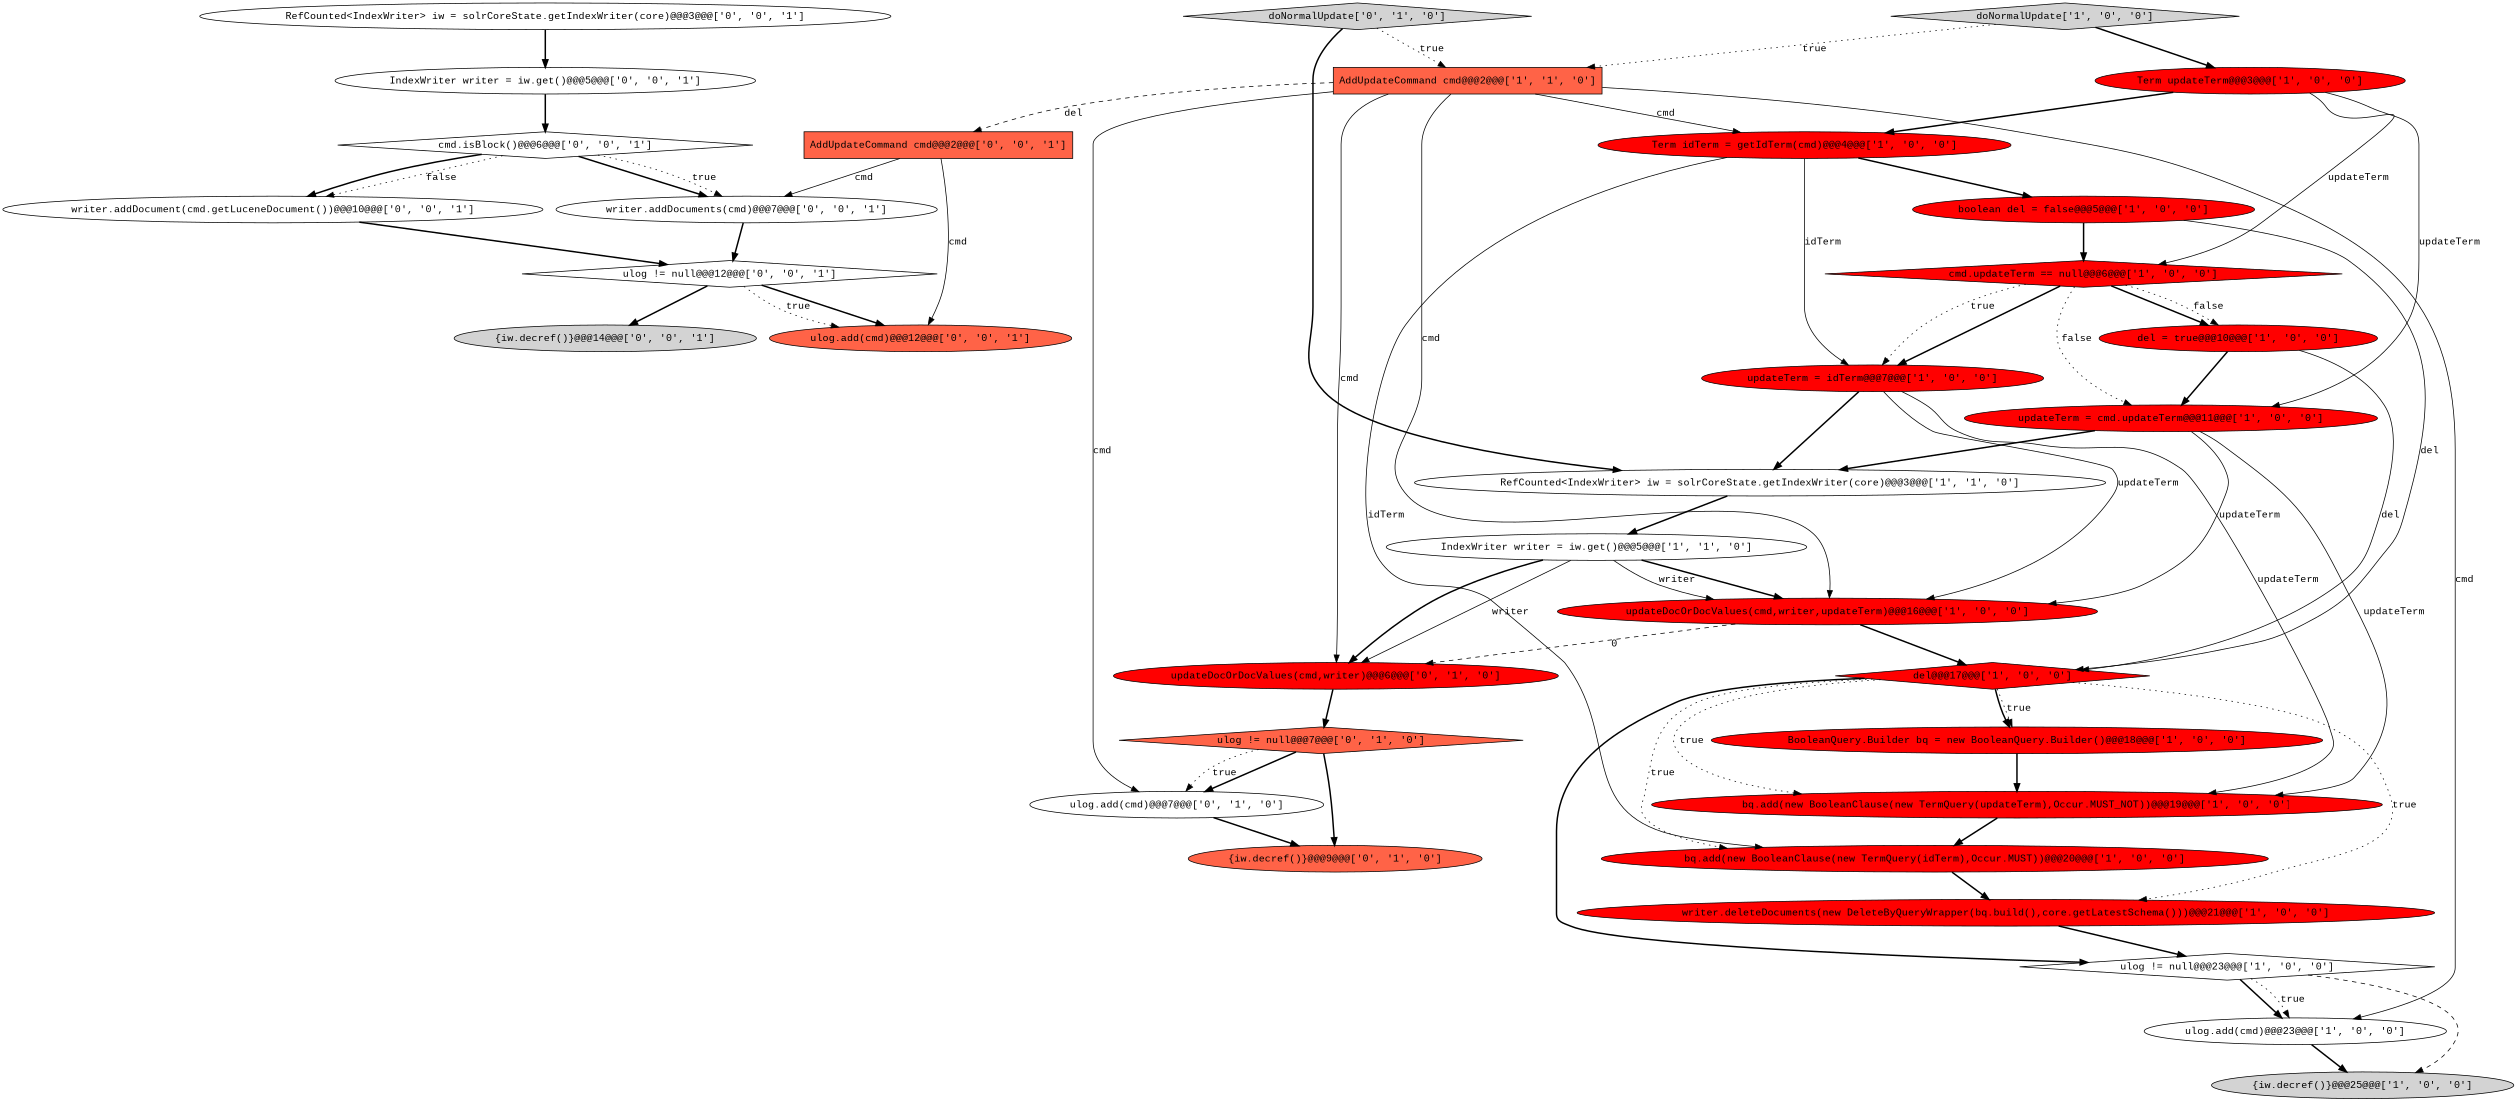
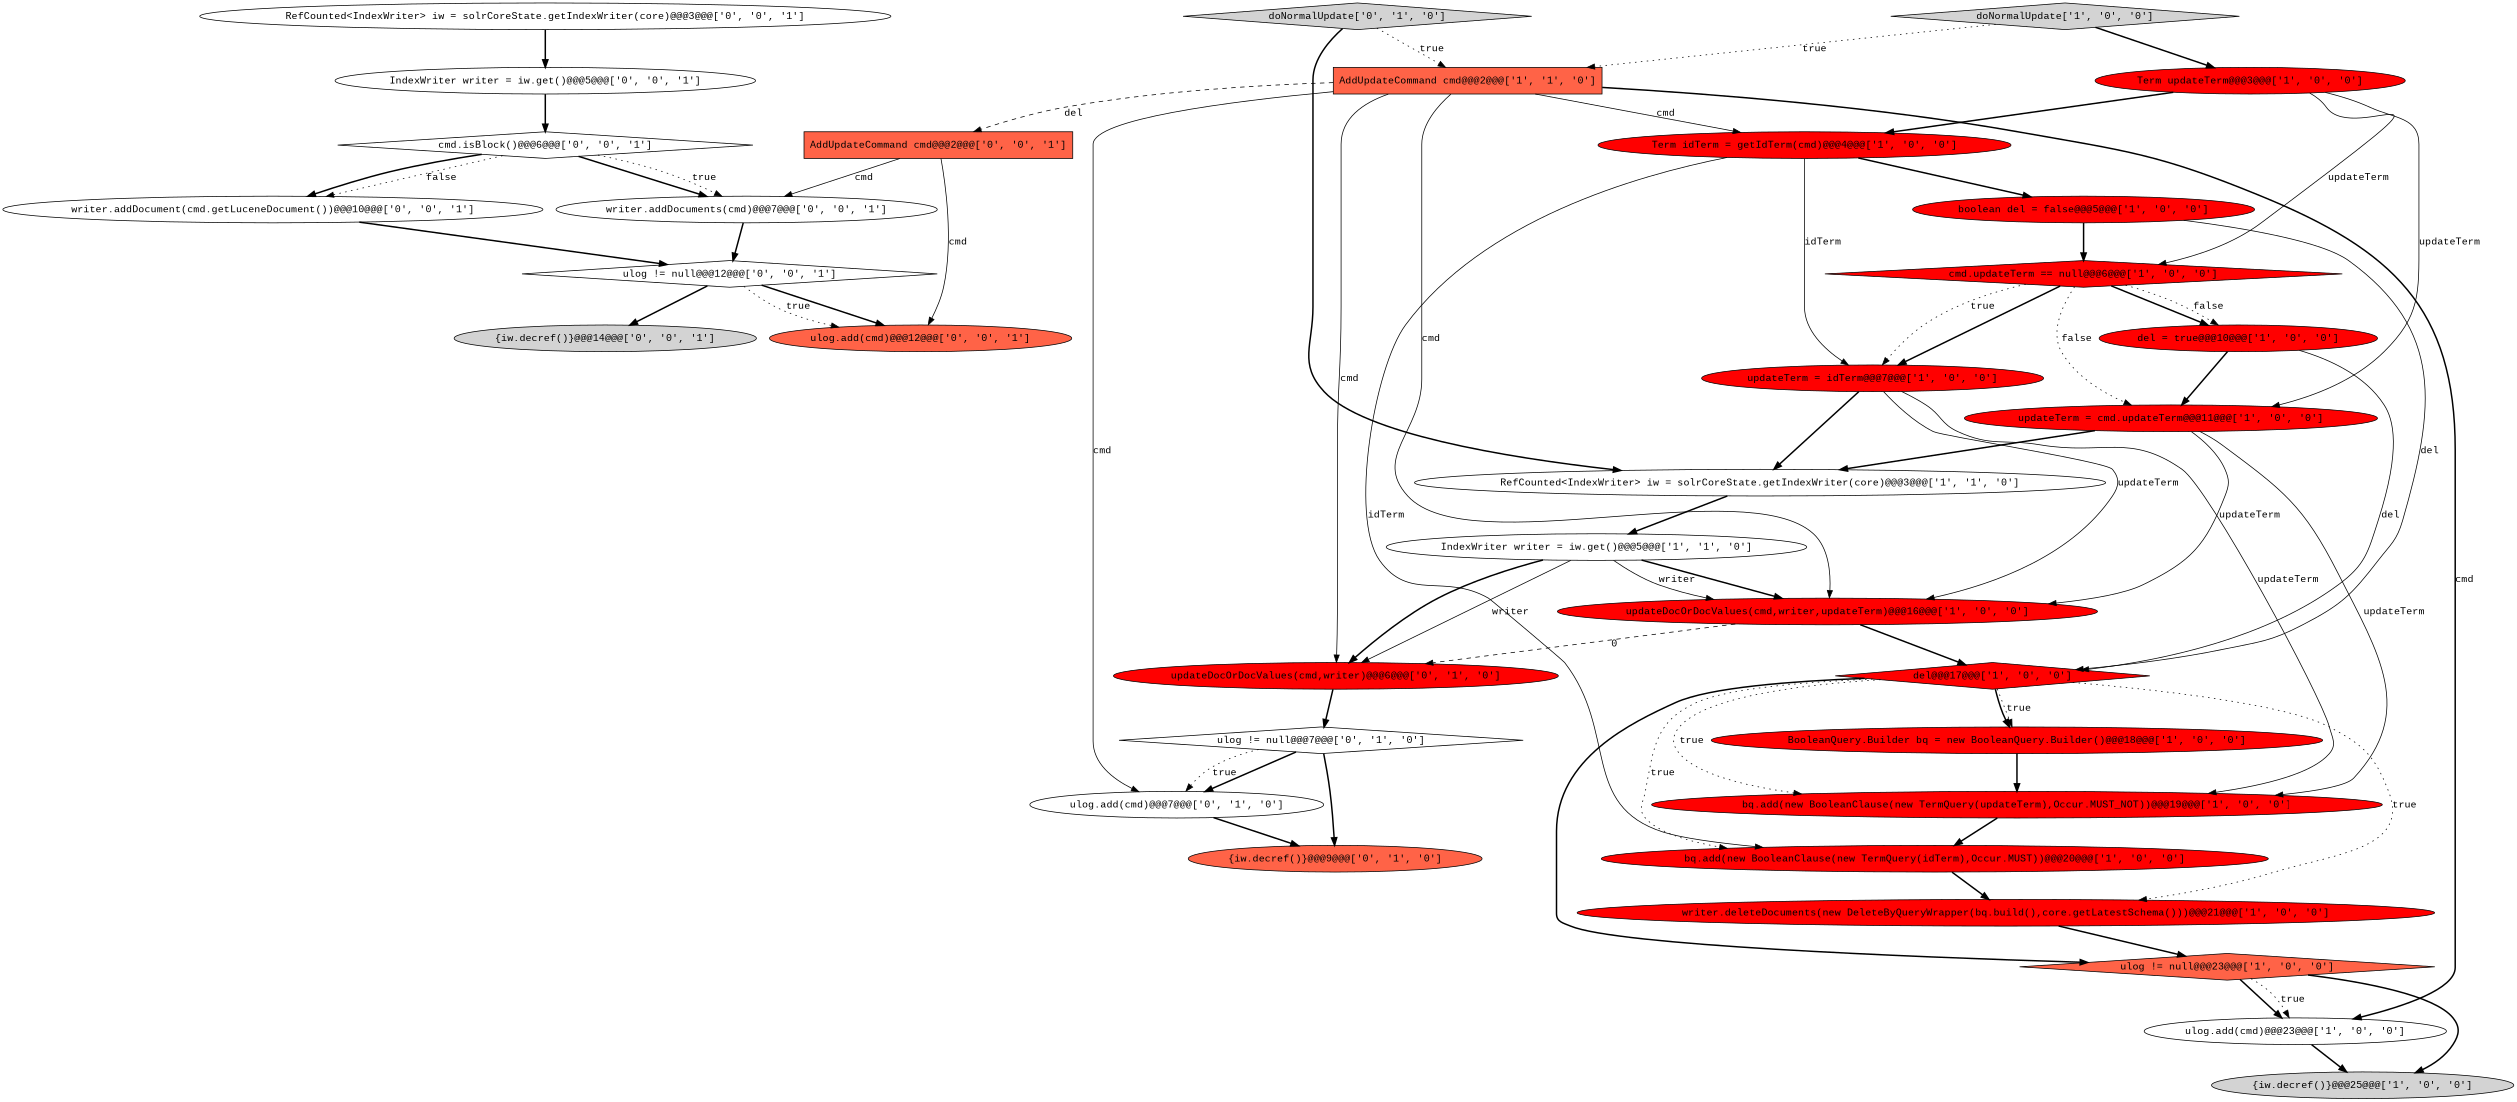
  digraph {
    fontname="Liberation Mono"
    node [fillcolor=red fontname="Liberation Mono" shape=ellipse style=filled]
    edge [fontname="Liberation Mono" style=bold]
    n1 [fillcolor=white label="ulog.add(cmd)@@@23@@@['1', '0', '0']"]
    n2 [fillcolor=lightgray label="{iw.decref()}@@@25@@@['1', '0', '0']"]
-   n3 [fillcolor=white label="ulog != null@@@23@@@['1', '0', '0']" shape=diamond]
+   n3 [fillcolor=tomato label="ulog != null@@@23@@@['1', '0', '0']" shape=diamond]
    n4 [fillcolor=white label="ulog.add(cmd)@@@7@@@['0', '1', '0']"]
    n5 [fillcolor=tomato label="{iw.decref()}@@@9@@@['0', '1', '0']"]
    n6 [label="cmd.updateTerm == null@@@6@@@['1', '0', '0']" shape=diamond]
    n7 [label="updateTerm = idTerm@@@7@@@['1', '0', '0']"]
    n8 [label="updateTerm = cmd.updateTerm@@@11@@@['1', '0', '0']"]
    n9 [label="del = true@@@10@@@['1', '0', '0']"]
    n10 [label="bq.add(new BooleanClause(new TermQuery(updateTerm),Occur.MUST_NOT))@@@19@@@['1', '0', '0']"]
    n11 [label="updateDocOrDocValues(cmd,writer,updateTerm)@@@16@@@['1', '0', '0']"]
    n12 [fillcolor=white label="RefCounted<IndexWriter> iw = solrCoreState.getIndexWriter(core)@@@3@@@['1', '1', '0']"]
    n13 [label="del@@@17@@@['1', '0', '0']" shape=diamond]
    n14 [label="BooleanQuery.Builder bq = new BooleanQuery.Builder()@@@18@@@['1', '0', '0']"]
    n15 [label="bq.add(new BooleanClause(new TermQuery(idTerm),Occur.MUST))@@@20@@@['1', '0', '0']"]
    n16 [label="updateDocOrDocValues(cmd,writer)@@@6@@@['0', '1', '0']"]
-   n17 [fillcolor=tomato label="ulog != null@@@7@@@['0', '1', '0']" shape=diamond]
+   n17 [fillcolor=white label="ulog != null@@@7@@@['0', '1', '0']" shape=diamond]
    n18 [label="writer.deleteDocuments(new DeleteByQueryWrapper(bq.build(),core.getLatestSchema()))@@@21@@@['1', '0', '0']"]
    n19 [label="Term idTerm = getIdTerm(cmd)@@@4@@@['1', '0', '0']"]
    n20 [label="boolean del = false@@@5@@@['1', '0', '0']"]
    n21 [fillcolor=tomato label="AddUpdateCommand cmd@@@2@@@['0', '0', '1']" shape=box]
    n22 [fillcolor=tomato label="ulog.add(cmd)@@@12@@@['0', '0', '1']"]
    n23 [fillcolor=white label="writer.addDocuments(cmd)@@@7@@@['0', '0', '1']"]
    n24 [fillcolor=white label="ulog != null@@@12@@@['0', '0', '1']" shape=diamond]
    n25 [fillcolor=white label="writer.addDocument(cmd.getLuceneDocument())@@@10@@@['0', '0', '1']"]
    n26 [fillcolor=lightgray label="{iw.decref()}@@@14@@@['0', '0', '1']"]
    n27 [fillcolor=white label="IndexWriter writer = iw.get()@@@5@@@['1', '1', '0']"]
    n28 [fillcolor=lightgray label="doNormalUpdate['1', '0', '0']" shape=diamond]
    n29 [label="Term updateTerm@@@3@@@['1', '0', '0']"]
    n30 [fillcolor=tomato label="AddUpdateCommand cmd@@@2@@@['1', '1', '0']" shape=box]
    n31 [fillcolor=white label="RefCounted<IndexWriter> iw = solrCoreState.getIndexWriter(core)@@@3@@@['0', '0', '1']"]
    n32 [fillcolor=white label="IndexWriter writer = iw.get()@@@5@@@['0', '0', '1']"]
    n33 [fillcolor=white label="cmd.isBlock()@@@6@@@['0', '0', '1']" shape=diamond]
    n34 [fillcolor=lightgray label="doNormalUpdate['0', '1', '0']" shape=diamond]
    n1 -> n2
    n3 -> n1
    n3 -> n1 [label=true style=dotted]
-   n3 -> n2 [style=dashed]
+   n3 -> n2
    n4 -> n5
    n6 -> n7
    n6 -> n7 [label=true style=dotted]
    n6 -> n8 [label=false style=dotted]
    n6 -> n9
    n6 -> n9 [label=false style=dotted]
    n7 -> n10 [label=updateTerm style=solid]
    n7 -> n11 [label=updateTerm style=solid]
    n7 -> n12
    n8 -> n10 [label=updateTerm style=solid]
    n8 -> n11 [label=updateTerm style=solid]
    n8 -> n12
    n9 -> n8
    n9 -> n13 [label=del style=solid]
    n10 -> n15
    n11 -> n13
    n11 -> n16 [label=0 style=dashed]
    n12 -> n27
    n13 -> n3
    n13 -> n10 [label=true style=dotted]
    n13 -> n14 [label=true style=dotted]
    n13 -> n14
    n13 -> n15 [label=true style=dotted]
    n13 -> n18 [label=true style=dotted]
    n14 -> n10
    n15 -> n18
    n16 -> n17
    n17 -> n4
    n17 -> n4 [label=true style=dotted]
    n17 -> n5
    n18 -> n3
    n19 -> n7 [label=idTerm style=solid]
    n19 -> n15 [label=idTerm style=solid]
    n19 -> n20
    n20 -> n6
    n20 -> n13 [label=del style=solid]
    n21 -> n22 [label=cmd style=solid]
    n21 -> n23 [label=cmd style=solid]
    n23 -> n24
    n24 -> n22
    n24 -> n22 [label=true style=dotted]
    n24 -> n26
    n25 -> n24
    n27 -> n11
    n27 -> n11 [label=writer style=solid]
    n27 -> n16 [label=writer style=solid]
    n27 -> n16
    n28 -> n29
    n28 -> n30 [label=true style=dotted]
    n29 -> n6 [label=updateTerm style=solid]
    n29 -> n8 [label=updateTerm style=solid]
    n29 -> n19
-   n30 -> n1 [label=cmd style=solid]
+   n30 -> n1 [label=cmd]
    n30 -> n4 [label=cmd style=solid]
    n30 -> n11 [label=cmd style=solid]
    n30 -> n16 [label=cmd style=solid]
    n30 -> n19 [label=cmd style=solid]
    n30 -> n21 [label=del style=dashed]
    n31 -> n32
    n32 -> n33
    n33 -> n23 [label=true style=dotted]
    n33 -> n23
    n33 -> n25 [label=false style=dotted]
    n33 -> n25
    n34 -> n12
    n34 -> n30 [label=true style=dotted]
  }
